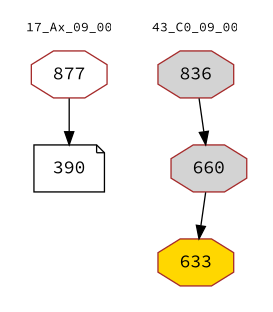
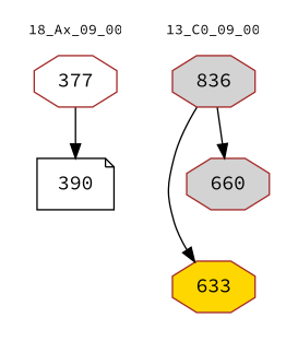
  digraph {
    fontname="Source Code Pro"
    node [color=brown fillcolor=white fontname="Source Code Pro" shape=octagon style=filled]
    edge [color=black fontname="Source Code Pro" style=solid]
-   n1 [label=877]
+   n1 [label=377]
    n2 [color=black label=390 shape=note]
    n3 [fillcolor=lightgrey label=836]
    n4 [fillcolor=gold label=633]
    n5 [fillcolor=lightgrey label=660]
    subgraph cluster_1 {
      color=white
      fontsize=10
-     label="17_Ax_09_00"
+     label="18_Ax_09_00"
      n1
      n2
    }
    subgraph cluster_2 {
      color=white
      fontsize=10
-     label="43_C0_09_00"
+     label="13_C0_09_00"
      n3
      n4
      n5
    }
    n1 -> n2
-   n5 -> n4
+   n3 -> n4
    n3 -> n5
  }
